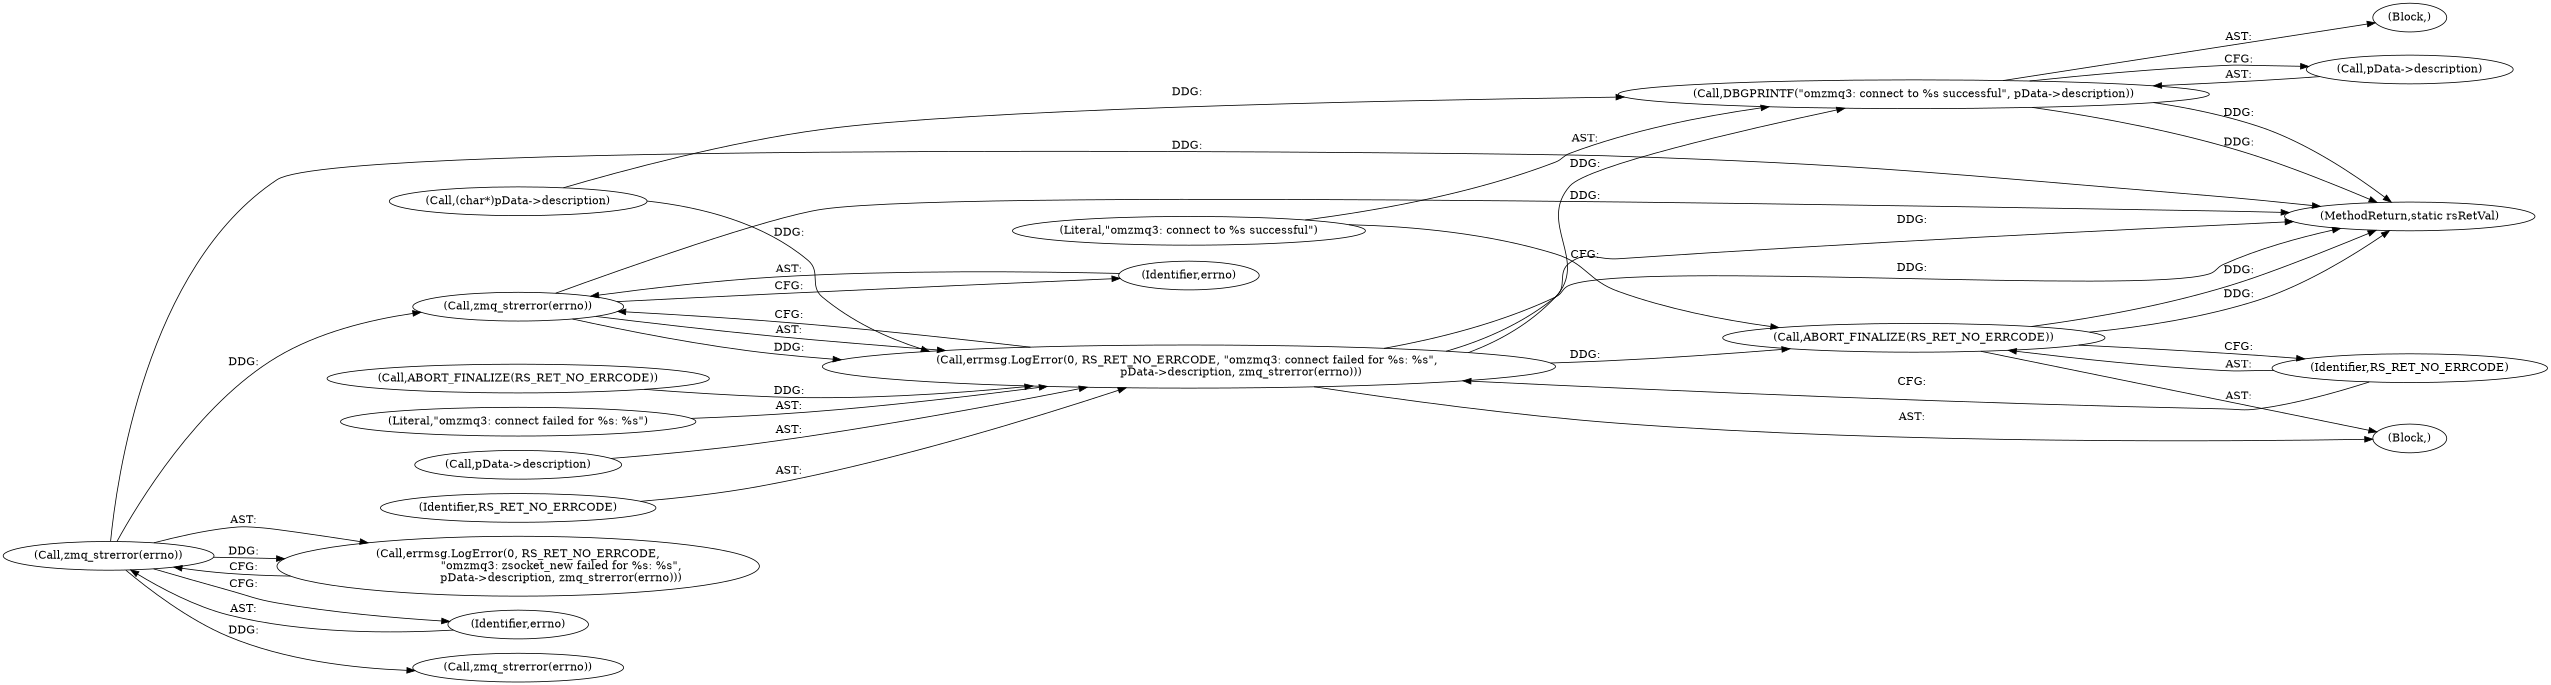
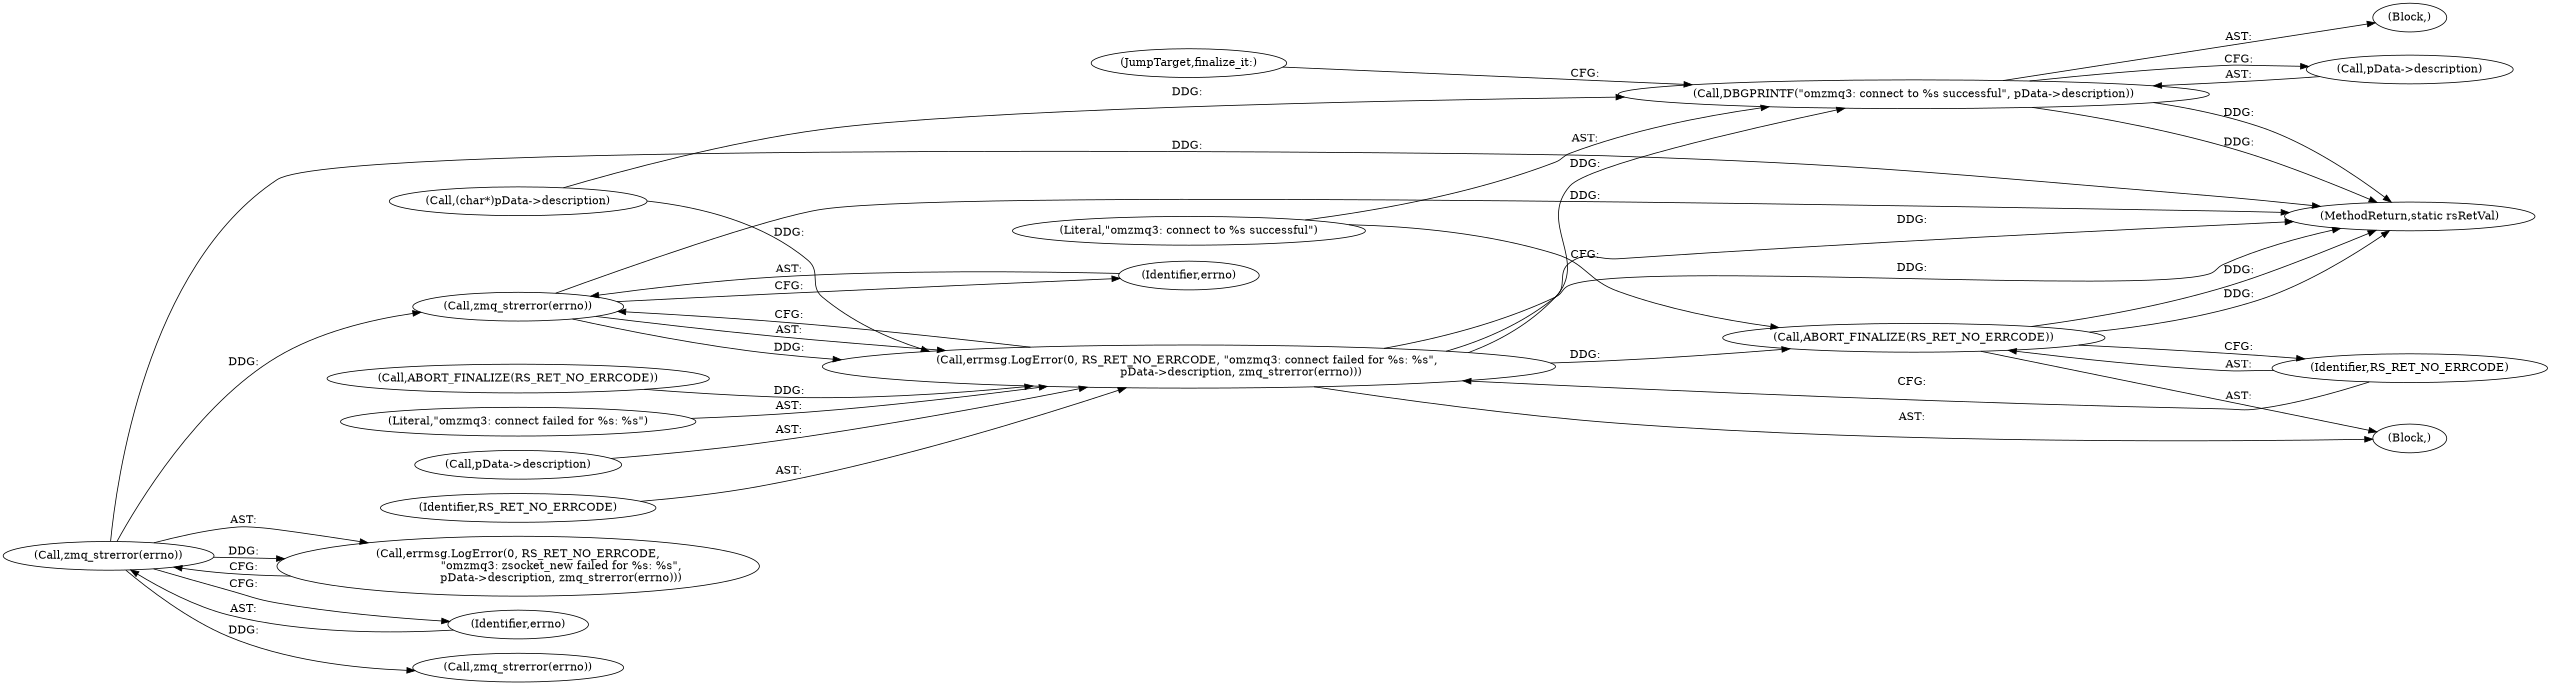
  digraph {
    rankdir=LR
    n1 [label="(Call,zmq_strerror(errno))"]
    n2 [label="(Call,errmsg.LogError(0, RS_RET_NO_ERRCODE, \"omzmq3: connect failed for %s: %s\", \n                             pData->description, zmq_strerror(errno)))"]
    n3 [label="(Identifier,errno)"]
    n4 [label="(MethodReturn,static rsRetVal)"]
    n5 [label="(Call,ABORT_FINALIZE(RS_RET_NO_ERRCODE))"]
    n6 [label="(Call,DBGPRINTF(\"omzmq3: connect to %s successful\", pData->description))"]
    n7 [label="(Block,)"]
    n8 [label="(Call,zmq_strerror(errno))"]
    n9 [label="(Call,errmsg.LogError(0, RS_RET_NO_ERRCODE,\n                        \"omzmq3: zsocket_new failed for %s: %s\",\n                        pData->description, zmq_strerror(errno)))"]
    n10 [label="(Identifier,errno)"]
    n11 [label="(Call,zmq_strerror(errno))"]
    n12 [label="(Identifier,RS_RET_NO_ERRCODE)"]
    n13 [label="(Call,pData->description)"]
    n14 [label="(Block,)"]
    n15 [label="(Call,pData->description)"]
+   n16 [label="(JumpTarget,finalize_it:)"]
    n17 [label="(Identifier,RS_RET_NO_ERRCODE)"]
    n18 [label="(Call,ABORT_FINALIZE(RS_RET_NO_ERRCODE))"]
    n19 [label="(Literal,\"omzmq3: connect to %s successful\")"]
    n20 [label="(Literal,\"omzmq3: connect failed for %s: %s\")"]
    n21 [label="(Call,(char*)pData->description)"]
    n1 -> n2 [label="AST: "]
    n1 -> n2 [label="DDG: "]
    n1 -> n3 [label="CFG: "]
    n1 -> n4 [label="DDG: "]
    n2 -> n1 [label="CFG: "]
    n2 -> n4 [label="DDG: "]
    n2 -> n4 [label="DDG: "]
    n2 -> n5 [label="DDG: "]
    n2 -> n6 [label="DDG: "]
    n2 -> n7 [label="AST: "]
    n3 -> n1 [label="AST: "]
    n5 -> n4 [label="DDG: "]
    n5 -> n4 [label="DDG: "]
    n5 -> n7 [label="AST: "]
    n5 -> n12 [label="CFG: "]
    n6 -> n4 [label="DDG: "]
    n6 -> n4 [label="DDG: "]
    n6 -> n13 [label="CFG: "]
    n6 -> n14 [label="AST: "]
    n8 -> n1 [label="DDG: "]
    n8 -> n4 [label="DDG: "]
    n8 -> n9 [label="AST: "]
    n8 -> n9 [label="DDG: "]
    n8 -> n10 [label="CFG: "]
    n8 -> n11 [label="DDG: "]
    n9 -> n8 [label="CFG: "]
    n10 -> n8 [label="AST: "]
    n12 -> n2 [label="CFG: "]
    n12 -> n5 [label="AST: "]
    n13 -> n6 [label="AST: "]
    n15 -> n2 [label="AST: "]
+   n16 -> n6 [label="CFG: "]
    n17 -> n2 [label="AST: "]
    n18 -> n2 [label="DDG: "]
    n19 -> n5 [label="CFG: "]
    n19 -> n6 [label="AST: "]
    n20 -> n2 [label="AST: "]
    n21 -> n2 [label="DDG: "]
    n21 -> n6 [label="DDG: "]
  }
